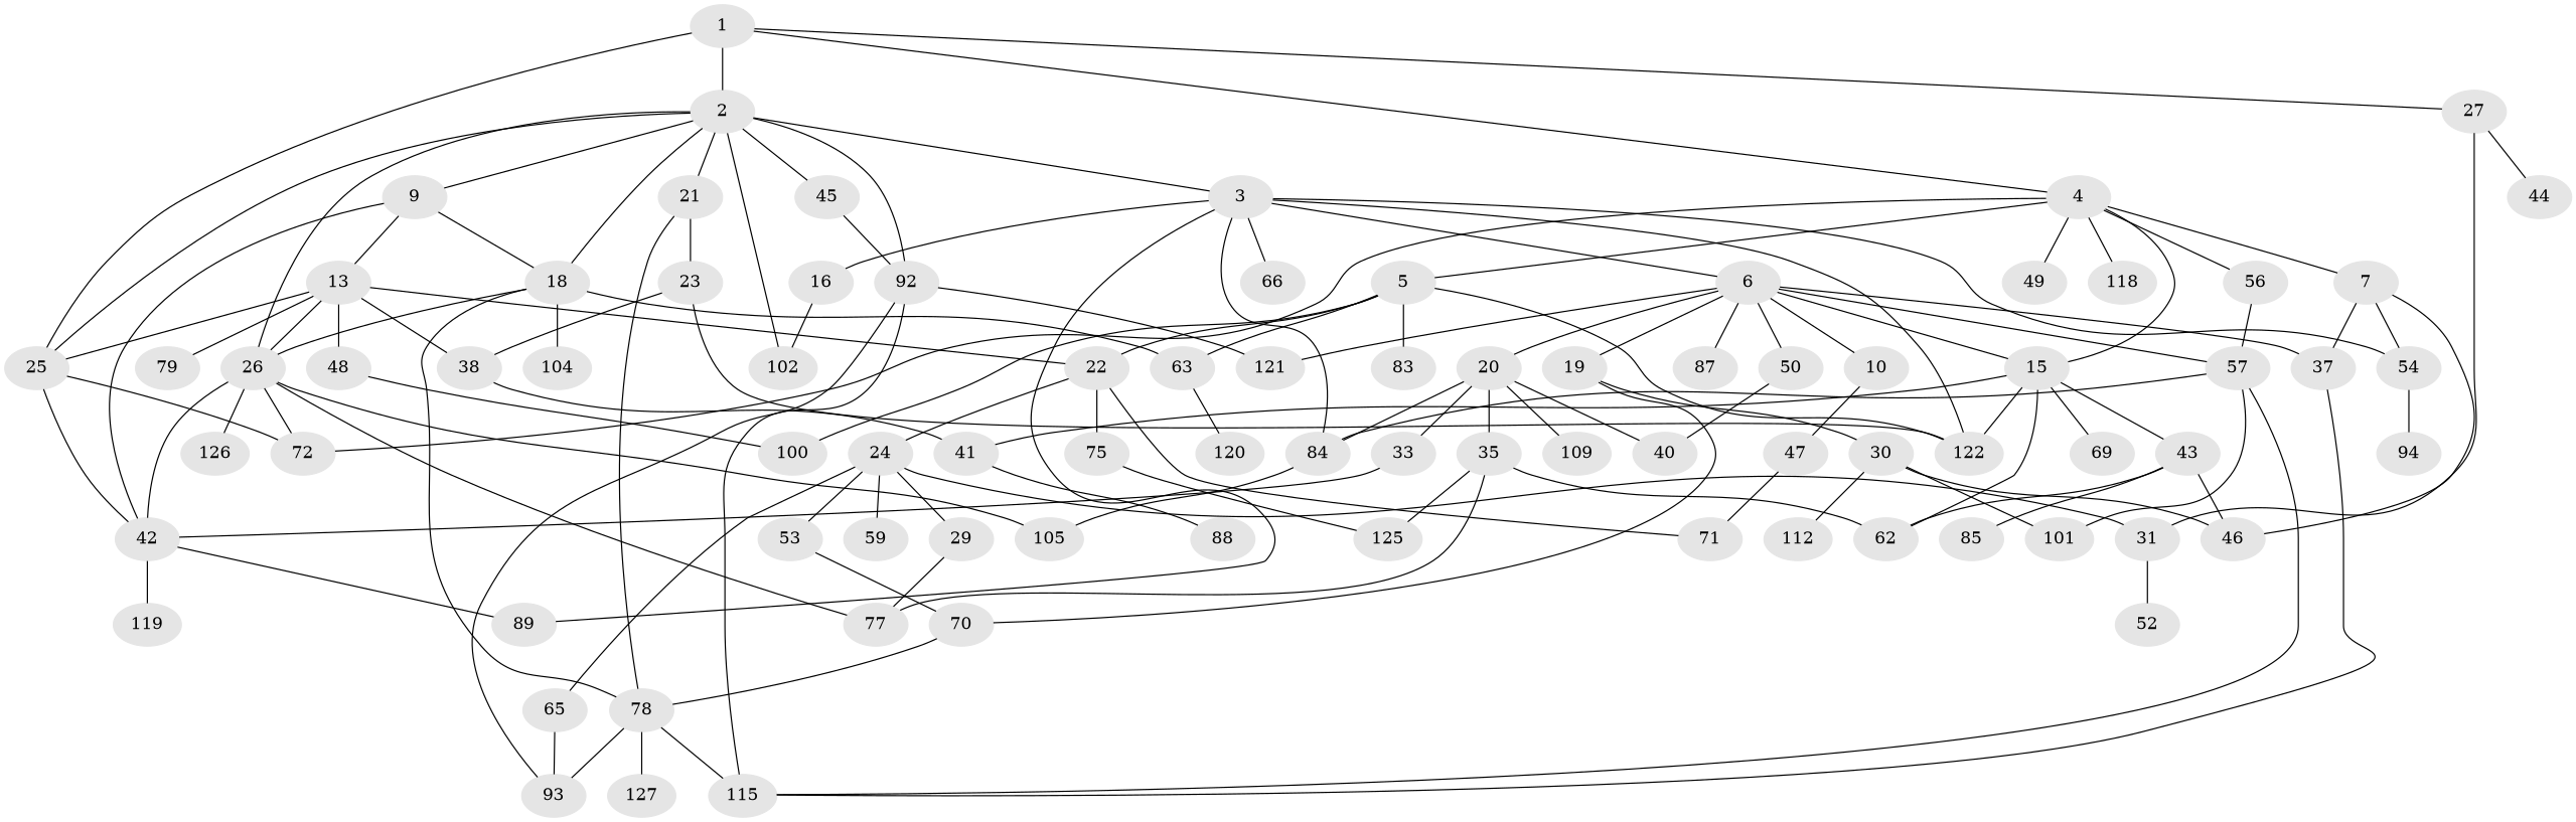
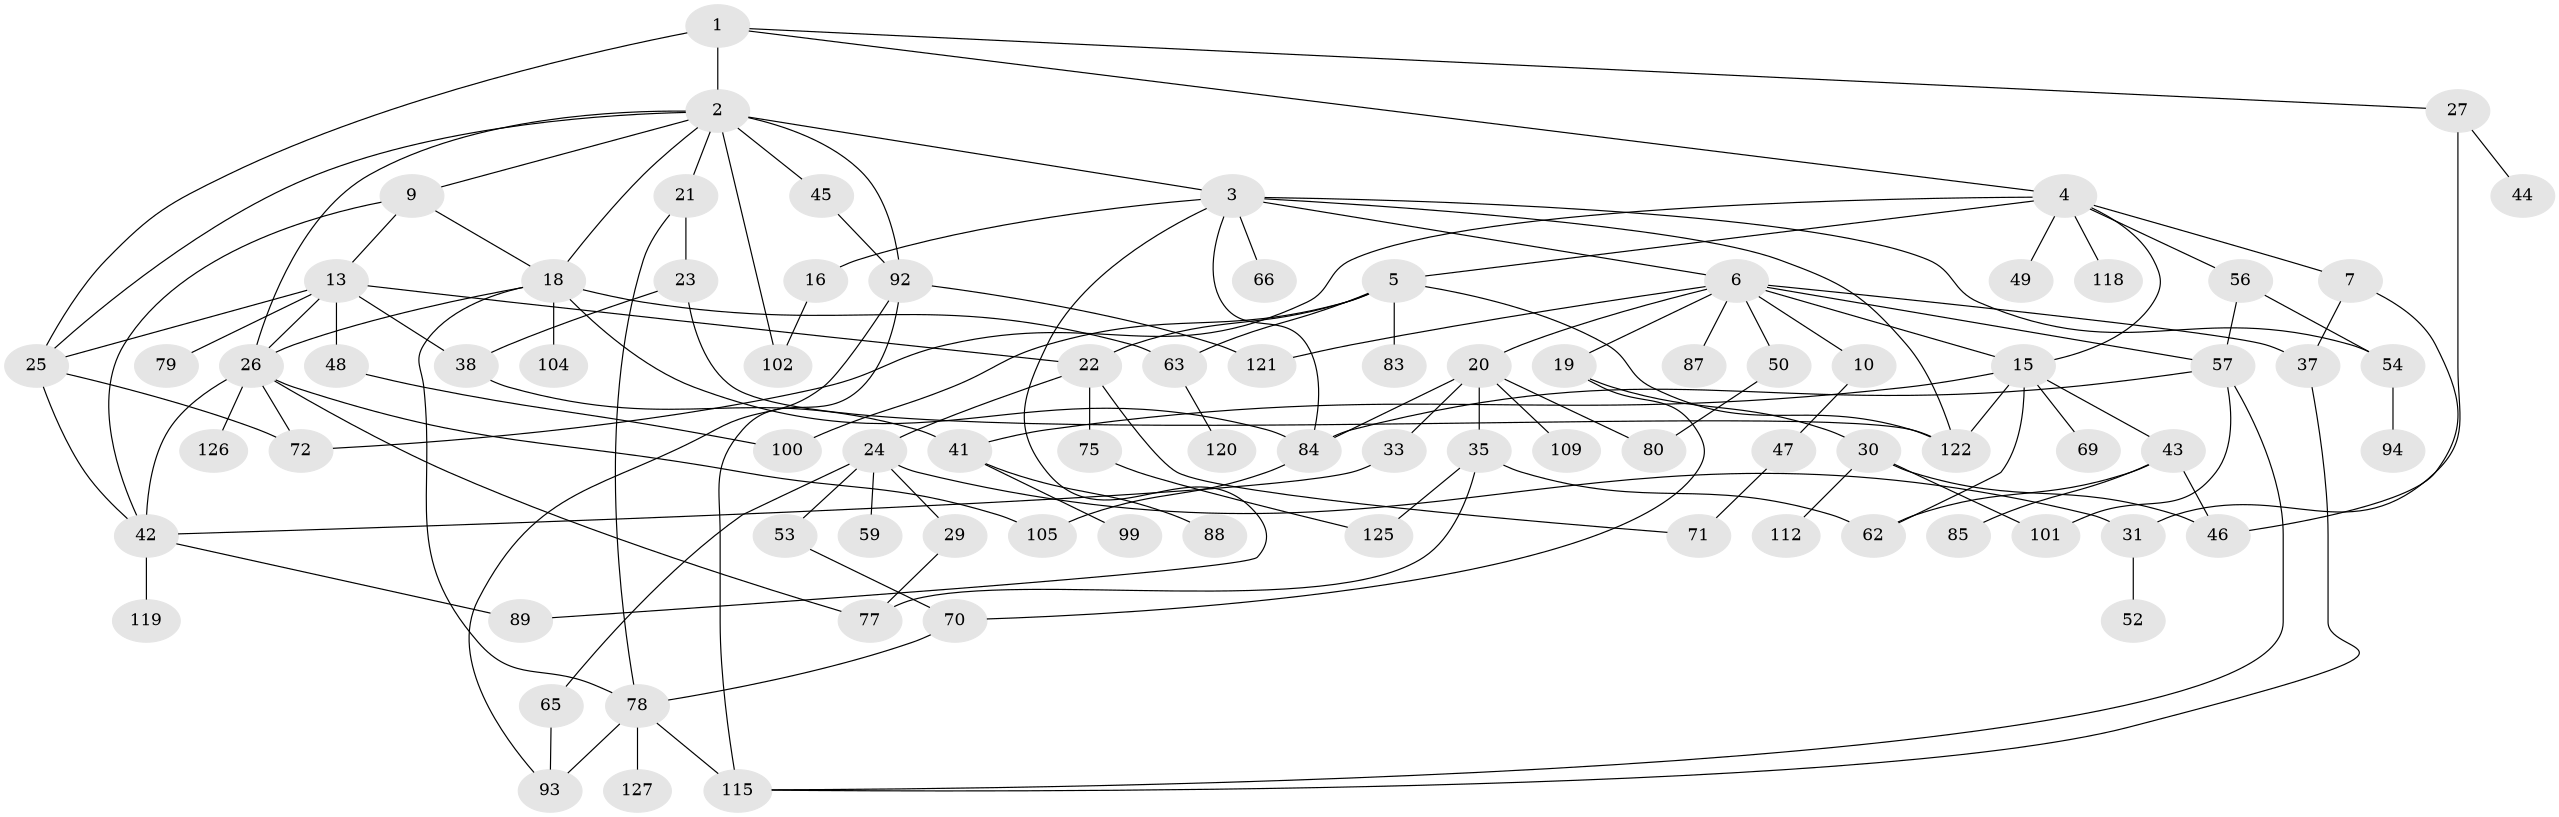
  graph {
    node [color=gray90 style=filled]
    1 [super="+14"]
    2 [super="+34"]
    4 [super="+17"]
    25 [super="+32"]
    27
    3 [super="+8"]
    9
    18 [super="+67"]
    21 [super="+60"]
    26 [super="+68"]
    45
    92 [super="+114"]
    102 [super="+123"]
    5 [super="+12"]
    7 [super="+98"]
    15 [super="+51"]
    49
    56
    72 [super="+96"]
    118
    42 [super="+58"]
    31
    44
    6 [super="+11"]
    16
    54 [super="+64"]
    66
    84 [super="+95"]
    89
    122
    13 [super="+28"]
    63 [super="+106"]
    78 [super="+81"]
    104
    23 [super="+113"]
    77
    105
    126
    121
    115 [super="+117"]
    93
    10
    19 [super="+74"]
    20 [super="+39"]
    37 [super="+76"]
    50 [super="+91"]
    57 [super="+111"]
    87
    94
    22 [super="+55"]
    83
    100 [super="+107"]
    46 [super="+103"]
    41 [super="+90"]
    43 [super="+61"]
    62
    69 [super="+82"]
    24 [super="+36"]
    71 [super="+124"]
    75
    120
    47
    30 [super="+110"]
    70
    33
    35 [super="+40"]
-   80 [label=40]
+   80
    109
    101
    38 [super="+73"]
    48
    79 [super="+116"]
    119
    88 [super="+97"]
+   99
    85 [super="+86"]
    127
    112
    125
    29 [super="+108"]
    53
    59
    65
    52
    1 -- 2 [weight=2]
    1 -- 4
    1 -- 25
    1 -- 27
    2 -- 25
    2 -- 3
    2 -- 9
    2 -- 18
    2 -- 21
    2 -- 26
    2 -- 45
    2 -- 92
    2 -- 102
    4 -- 5
    4 -- 7
    4 -- 15
    4 -- 49
    4 -- 56
    4 -- 72
    4 -- 118
    25 -- 72
    25 -- 42
    27 -- 31
    27 -- 44
    3 -- 6
    3 -- 16
    3 -- 54
    3 -- 66
    3 -- 84
    3 -- 89
    3 -- 122
    9 -- 18
    9 -- 42
    9 -- 13
    18 -- 26
+   18 -- 84
    18 -- 63
    18 -- 78
    18 -- 104
    21 -- 78
    21 -- 23
    26 -- 72
    26 -- 42
    26 -- 77
    26 -- 105
    26 -- 126
    45 -- 92
    92 -- 121
    92 -- 115
    92 -- 93
    5 -- 122
    5 -- 63
    5 -- 22
    5 -- 83
    5 -- 100
-   7 -- 54
+   56 -- 54
    7 -- 37
    7 -- 46
    15 -- 122
    15 -- 41
    15 -- 43
    15 -- 62
    15 -- 69
    56 -- 57
    42 -- 89
    42 -- 119
    31 -- 52
    6 -- 15
    6 -- 121
    6 -- 10
    6 -- 19
    6 -- 20
    6 -- 37
    6 -- 50
    6 -- 57
    6 -- 87
    16 -- 102
    54 -- 94
    84 -- 105
    13 -- 25
    13 -- 26
    13 -- 22
    13 -- 38
    13 -- 48
    13 -- 79
    63 -- 120
    78 -- 115
    78 -- 93
    78 -- 127
    23 -- 122
    23 -- 38 [weight=2]
    10 -- 47
    19 -- 30
    19 -- 70
    20 -- 84
    20 -- 33
    20 -- 35
    20 -- 80
    20 -- 109
    37 -- 115
    50 -- 80
    57 -- 84
    57 -- 115
    57 -- 101
    22 -- 24
    22 -- 71
    22 -- 75
    41 -- 88
+   41 -- 99
    43 -- 46
    43 -- 62
    43 -- 85
    24 -- 31
    24 -- 29
    24 -- 53
    24 -- 59
    24 -- 65
    75 -- 125
    47 -- 71
    30 -- 46
    30 -- 101
    30 -- 112
    70 -- 78
    33 -- 42
    35 -- 77
    35 -- 62
    35 -- 125
    38 -- 41
    48 -- 100
    29 -- 77
    53 -- 70
    65 -- 93
  }
